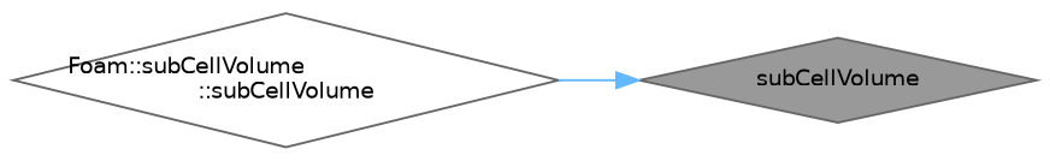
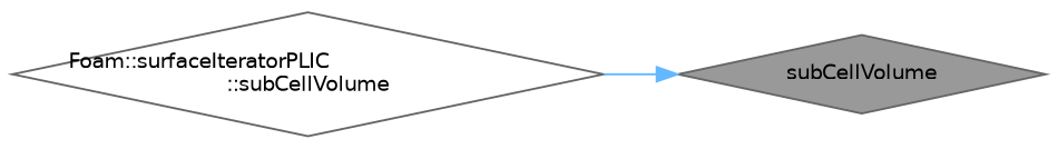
  digraph {
    rankdir=RL
    node [fontname=Helvetica fontsize=10 shape=diamond style=filled]
    n1 [color=gray40 fillcolor=grey60 fontcolor=black height=0.2 label=subCellVolume width=0.4]
-   n2 [color=grey40 fillcolor=white height=0.2 label="Foam::subCellVolume\l::subCellVolume" width=0.4]
+   n2 [color=grey40 fillcolor=white height=0.2 label="Foam::surfaceIteratorPLIC\l::subCellVolume" width=0.4]
    n1 -> n2 [color=steelblue1 dir=back fontname=Helvetica fontsize=10 labelfontname=Helvetica labelfontsize=10 style=solid]
  }
